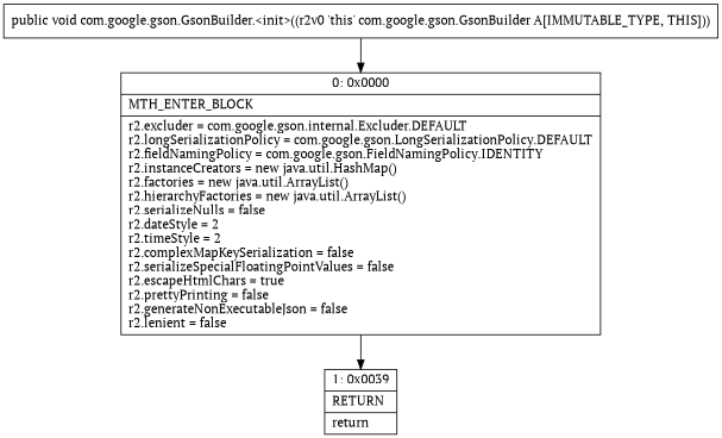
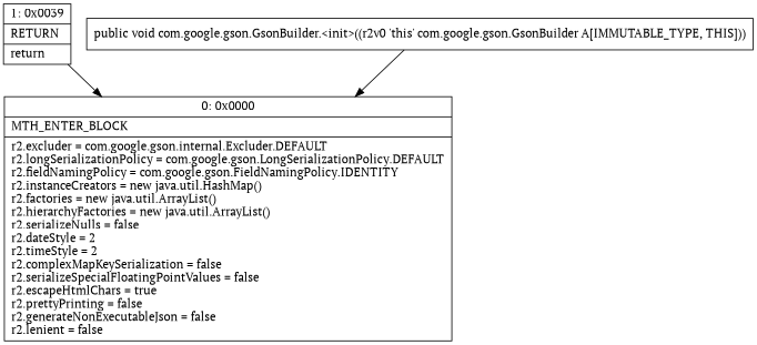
  digraph {
    fontname="PT Serif"
    node [shape=record fontname="PT Serif"]
    edge [fontname="PT Serif"]
    n1 [label="{0\:\ 0x0000|MTH_ENTER_BLOCK\l|r2.excluder = com.google.gson.internal.Excluder.DEFAULT\lr2.longSerializationPolicy = com.google.gson.LongSerializationPolicy.DEFAULT\lr2.fieldNamingPolicy = com.google.gson.FieldNamingPolicy.IDENTITY\lr2.instanceCreators = new java.util.HashMap()\lr2.factories = new java.util.ArrayList()\lr2.hierarchyFactories = new java.util.ArrayList()\lr2.serializeNulls = false\lr2.dateStyle = 2\lr2.timeStyle = 2\lr2.complexMapKeySerialization = false\lr2.serializeSpecialFloatingPointValues = false\lr2.escapeHtmlChars = true\lr2.prettyPrinting = false\lr2.generateNonExecutableJson = false\lr2.lenient = false\l}"]
    n2 [label="{1\:\ 0x0039|RETURN\l|return\l}"]
    n3 [label="{public void com.google.gson.GsonBuilder.\<init\>((r2v0 'this' com.google.gson.GsonBuilder A[IMMUTABLE_TYPE, THIS])) }"]
-   n1 -> n2
+   n2 -> n1
    n3 -> n1
  }
